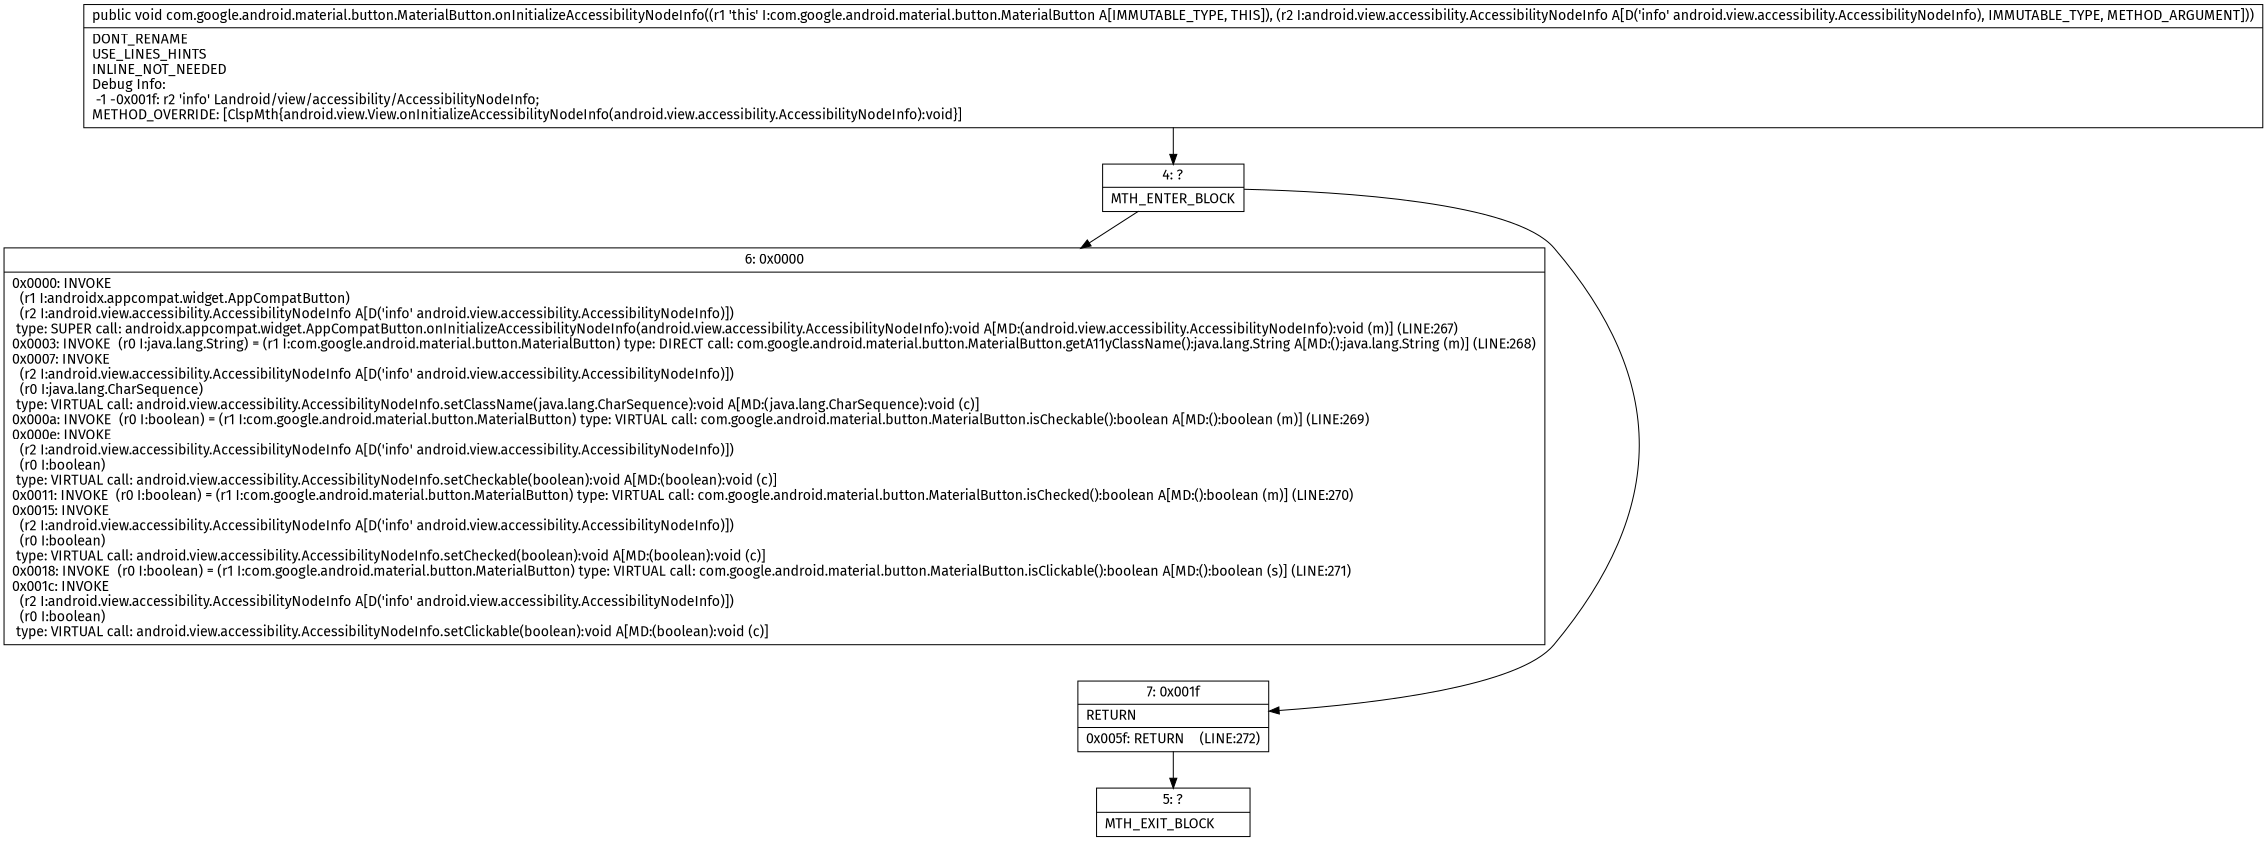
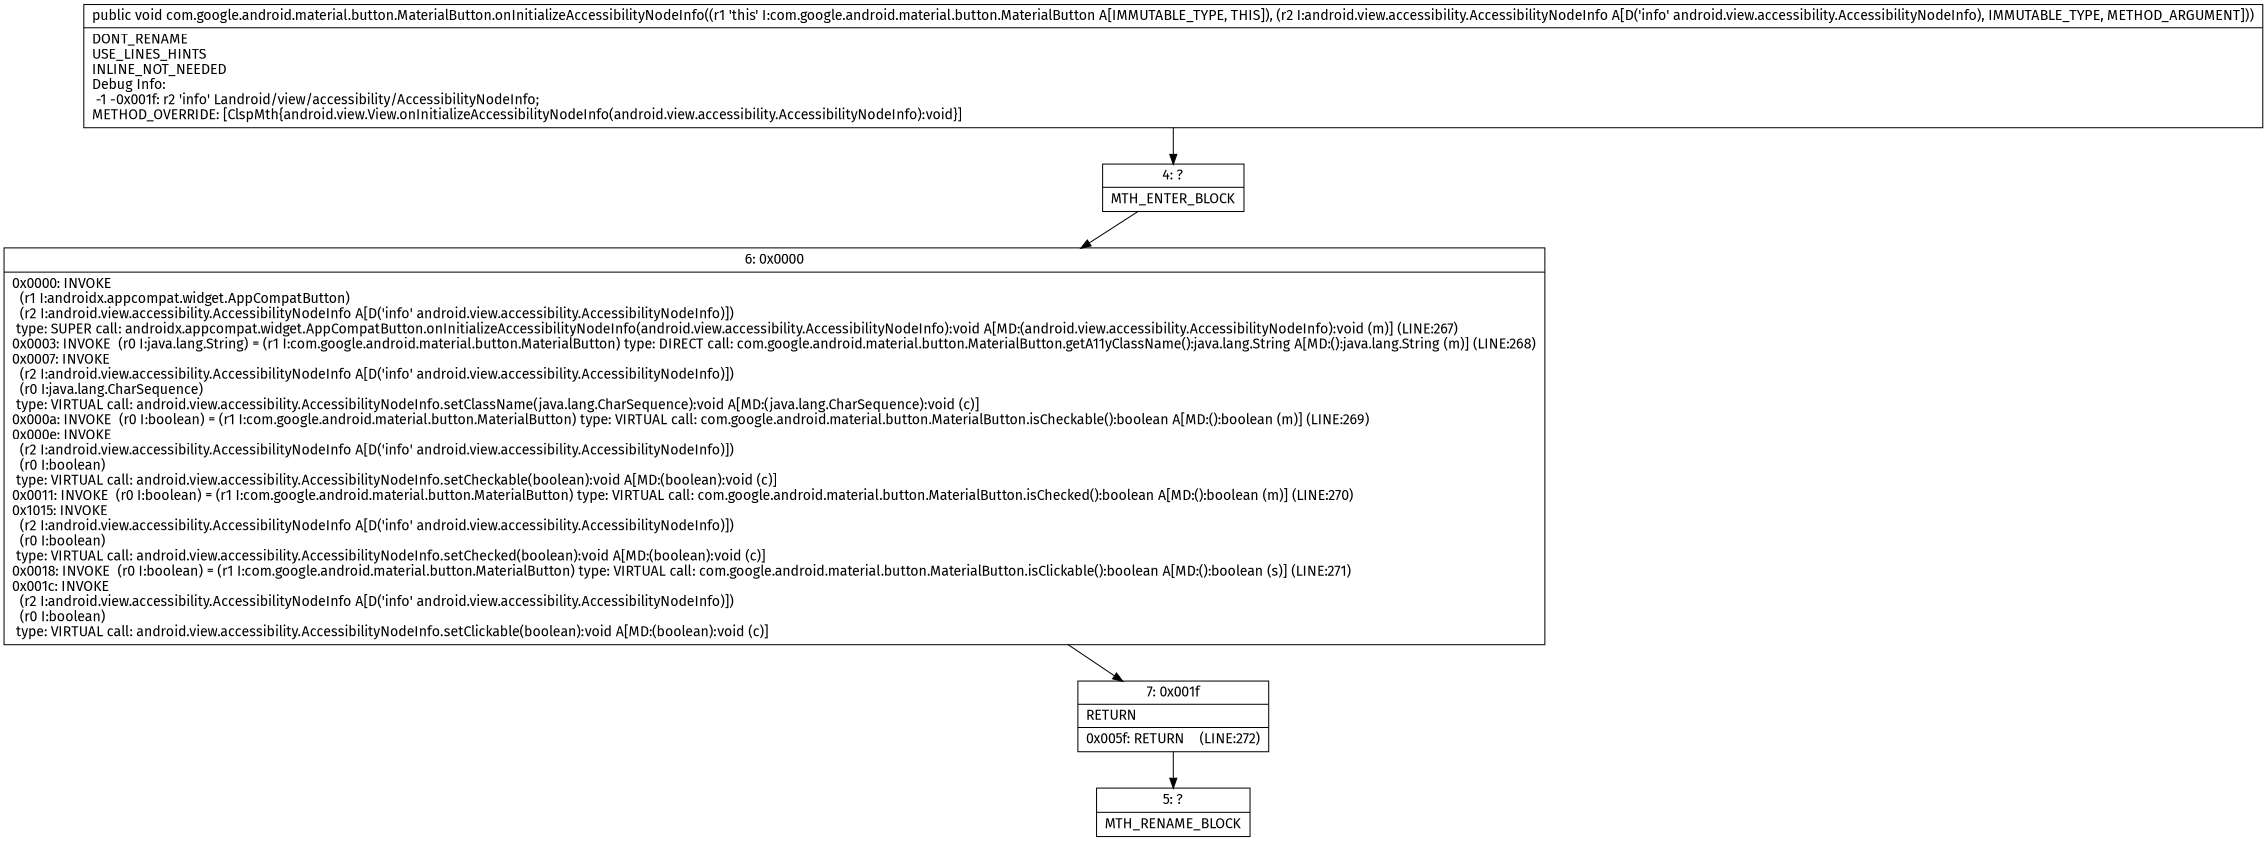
  digraph {
    fontname="Fira Sans"
    node [fontname="Fira Sans" shape=record]
    edge [fontname="Fira Sans"]
    n1 [label="{4\:\ ?|MTH_ENTER_BLOCK\l}"]
-   n2 [label="{6\:\ 0x0000|0x0000: INVOKE  \l  (r1 I:androidx.appcompat.widget.AppCompatButton)\l  (r2 I:android.view.accessibility.AccessibilityNodeInfo A[D('info' android.view.accessibility.AccessibilityNodeInfo)])\l type: SUPER call: androidx.appcompat.widget.AppCompatButton.onInitializeAccessibilityNodeInfo(android.view.accessibility.AccessibilityNodeInfo):void A[MD:(android.view.accessibility.AccessibilityNodeInfo):void (m)] (LINE:267)\l0x0003: INVOKE  (r0 I:java.lang.String) = (r1 I:com.google.android.material.button.MaterialButton) type: DIRECT call: com.google.android.material.button.MaterialButton.getA11yClassName():java.lang.String A[MD:():java.lang.String (m)] (LINE:268)\l0x0007: INVOKE  \l  (r2 I:android.view.accessibility.AccessibilityNodeInfo A[D('info' android.view.accessibility.AccessibilityNodeInfo)])\l  (r0 I:java.lang.CharSequence)\l type: VIRTUAL call: android.view.accessibility.AccessibilityNodeInfo.setClassName(java.lang.CharSequence):void A[MD:(java.lang.CharSequence):void (c)]\l0x000a: INVOKE  (r0 I:boolean) = (r1 I:com.google.android.material.button.MaterialButton) type: VIRTUAL call: com.google.android.material.button.MaterialButton.isCheckable():boolean A[MD:():boolean (m)] (LINE:269)\l0x000e: INVOKE  \l  (r2 I:android.view.accessibility.AccessibilityNodeInfo A[D('info' android.view.accessibility.AccessibilityNodeInfo)])\l  (r0 I:boolean)\l type: VIRTUAL call: android.view.accessibility.AccessibilityNodeInfo.setCheckable(boolean):void A[MD:(boolean):void (c)]\l0x0011: INVOKE  (r0 I:boolean) = (r1 I:com.google.android.material.button.MaterialButton) type: VIRTUAL call: com.google.android.material.button.MaterialButton.isChecked():boolean A[MD:():boolean (m)] (LINE:270)\l0x0015: INVOKE  \l  (r2 I:android.view.accessibility.AccessibilityNodeInfo A[D('info' android.view.accessibility.AccessibilityNodeInfo)])\l  (r0 I:boolean)\l type: VIRTUAL call: android.view.accessibility.AccessibilityNodeInfo.setChecked(boolean):void A[MD:(boolean):void (c)]\l0x0018: INVOKE  (r0 I:boolean) = (r1 I:com.google.android.material.button.MaterialButton) type: VIRTUAL call: com.google.android.material.button.MaterialButton.isClickable():boolean A[MD:():boolean (s)] (LINE:271)\l0x001c: INVOKE  \l  (r2 I:android.view.accessibility.AccessibilityNodeInfo A[D('info' android.view.accessibility.AccessibilityNodeInfo)])\l  (r0 I:boolean)\l type: VIRTUAL call: android.view.accessibility.AccessibilityNodeInfo.setClickable(boolean):void A[MD:(boolean):void (c)]\l}"]
+   n2 [label="{6\:\ 0x0000|0x0000: INVOKE  \l  (r1 I:androidx.appcompat.widget.AppCompatButton)\l  (r2 I:android.view.accessibility.AccessibilityNodeInfo A[D('info' android.view.accessibility.AccessibilityNodeInfo)])\l type: SUPER call: androidx.appcompat.widget.AppCompatButton.onInitializeAccessibilityNodeInfo(android.view.accessibility.AccessibilityNodeInfo):void A[MD:(android.view.accessibility.AccessibilityNodeInfo):void (m)] (LINE:267)\l0x0003: INVOKE  (r0 I:java.lang.String) = (r1 I:com.google.android.material.button.MaterialButton) type: DIRECT call: com.google.android.material.button.MaterialButton.getA11yClassName():java.lang.String A[MD:():java.lang.String (m)] (LINE:268)\l0x0007: INVOKE  \l  (r2 I:android.view.accessibility.AccessibilityNodeInfo A[D('info' android.view.accessibility.AccessibilityNodeInfo)])\l  (r0 I:java.lang.CharSequence)\l type: VIRTUAL call: android.view.accessibility.AccessibilityNodeInfo.setClassName(java.lang.CharSequence):void A[MD:(java.lang.CharSequence):void (c)]\l0x000a: INVOKE  (r0 I:boolean) = (r1 I:com.google.android.material.button.MaterialButton) type: VIRTUAL call: com.google.android.material.button.MaterialButton.isCheckable():boolean A[MD:():boolean (m)] (LINE:269)\l0x000e: INVOKE  \l  (r2 I:android.view.accessibility.AccessibilityNodeInfo A[D('info' android.view.accessibility.AccessibilityNodeInfo)])\l  (r0 I:boolean)\l type: VIRTUAL call: android.view.accessibility.AccessibilityNodeInfo.setCheckable(boolean):void A[MD:(boolean):void (c)]\l0x0011: INVOKE  (r0 I:boolean) = (r1 I:com.google.android.material.button.MaterialButton) type: VIRTUAL call: com.google.android.material.button.MaterialButton.isChecked():boolean A[MD:():boolean (m)] (LINE:270)\l0x1015: INVOKE  \l  (r2 I:android.view.accessibility.AccessibilityNodeInfo A[D('info' android.view.accessibility.AccessibilityNodeInfo)])\l  (r0 I:boolean)\l type: VIRTUAL call: android.view.accessibility.AccessibilityNodeInfo.setChecked(boolean):void A[MD:(boolean):void (c)]\l0x0018: INVOKE  (r0 I:boolean) = (r1 I:com.google.android.material.button.MaterialButton) type: VIRTUAL call: com.google.android.material.button.MaterialButton.isClickable():boolean A[MD:():boolean (s)] (LINE:271)\l0x001c: INVOKE  \l  (r2 I:android.view.accessibility.AccessibilityNodeInfo A[D('info' android.view.accessibility.AccessibilityNodeInfo)])\l  (r0 I:boolean)\l type: VIRTUAL call: android.view.accessibility.AccessibilityNodeInfo.setClickable(boolean):void A[MD:(boolean):void (c)]\l}"]
    n3 [label="{7\:\ 0x001f|RETURN\l|0x005f: RETURN    (LINE:272)\l}"]
-   n4 [label="{5\:\ ?|MTH_EXIT_BLOCK\l}"]
+   n4 [label="{5\:\ ?|MTH_RENAME_BLOCK\l}"]
    n5 [label="{public void com.google.android.material.button.MaterialButton.onInitializeAccessibilityNodeInfo((r1 'this' I:com.google.android.material.button.MaterialButton A[IMMUTABLE_TYPE, THIS]), (r2 I:android.view.accessibility.AccessibilityNodeInfo A[D('info' android.view.accessibility.AccessibilityNodeInfo), IMMUTABLE_TYPE, METHOD_ARGUMENT]))  | DONT_RENAME\lUSE_LINES_HINTS\lINLINE_NOT_NEEDED\lDebug Info:\l  \-1 \-0x001f: r2 'info' Landroid\/view\/accessibility\/AccessibilityNodeInfo;\lMETHOD_OVERRIDE: [ClspMth\{android.view.View.onInitializeAccessibilityNodeInfo(android.view.accessibility.AccessibilityNodeInfo):void\}]\l}"]
    n1 -> n2
-   n1 -> n3
+   n2 -> n3
    n3 -> n4
    n5 -> n1
  }
